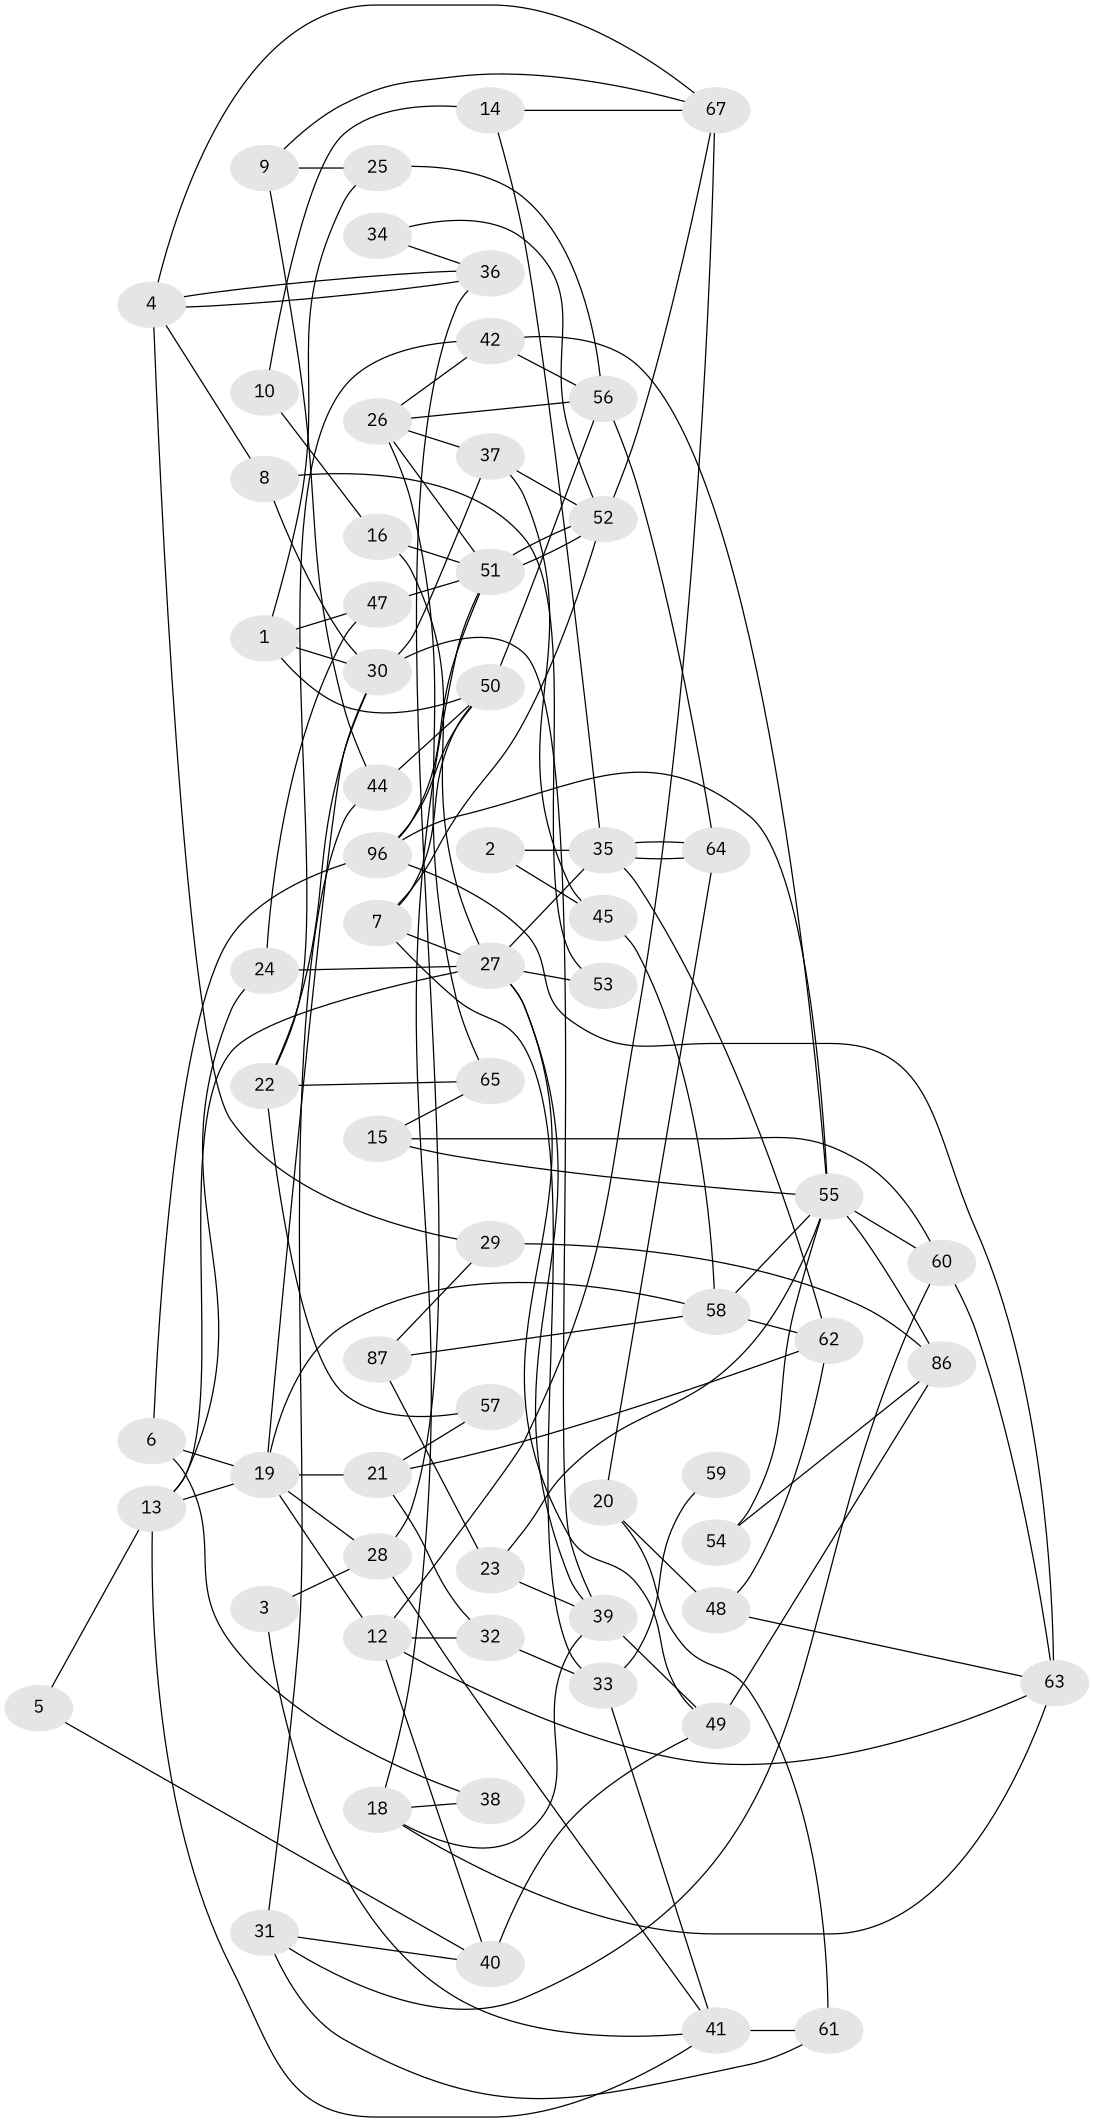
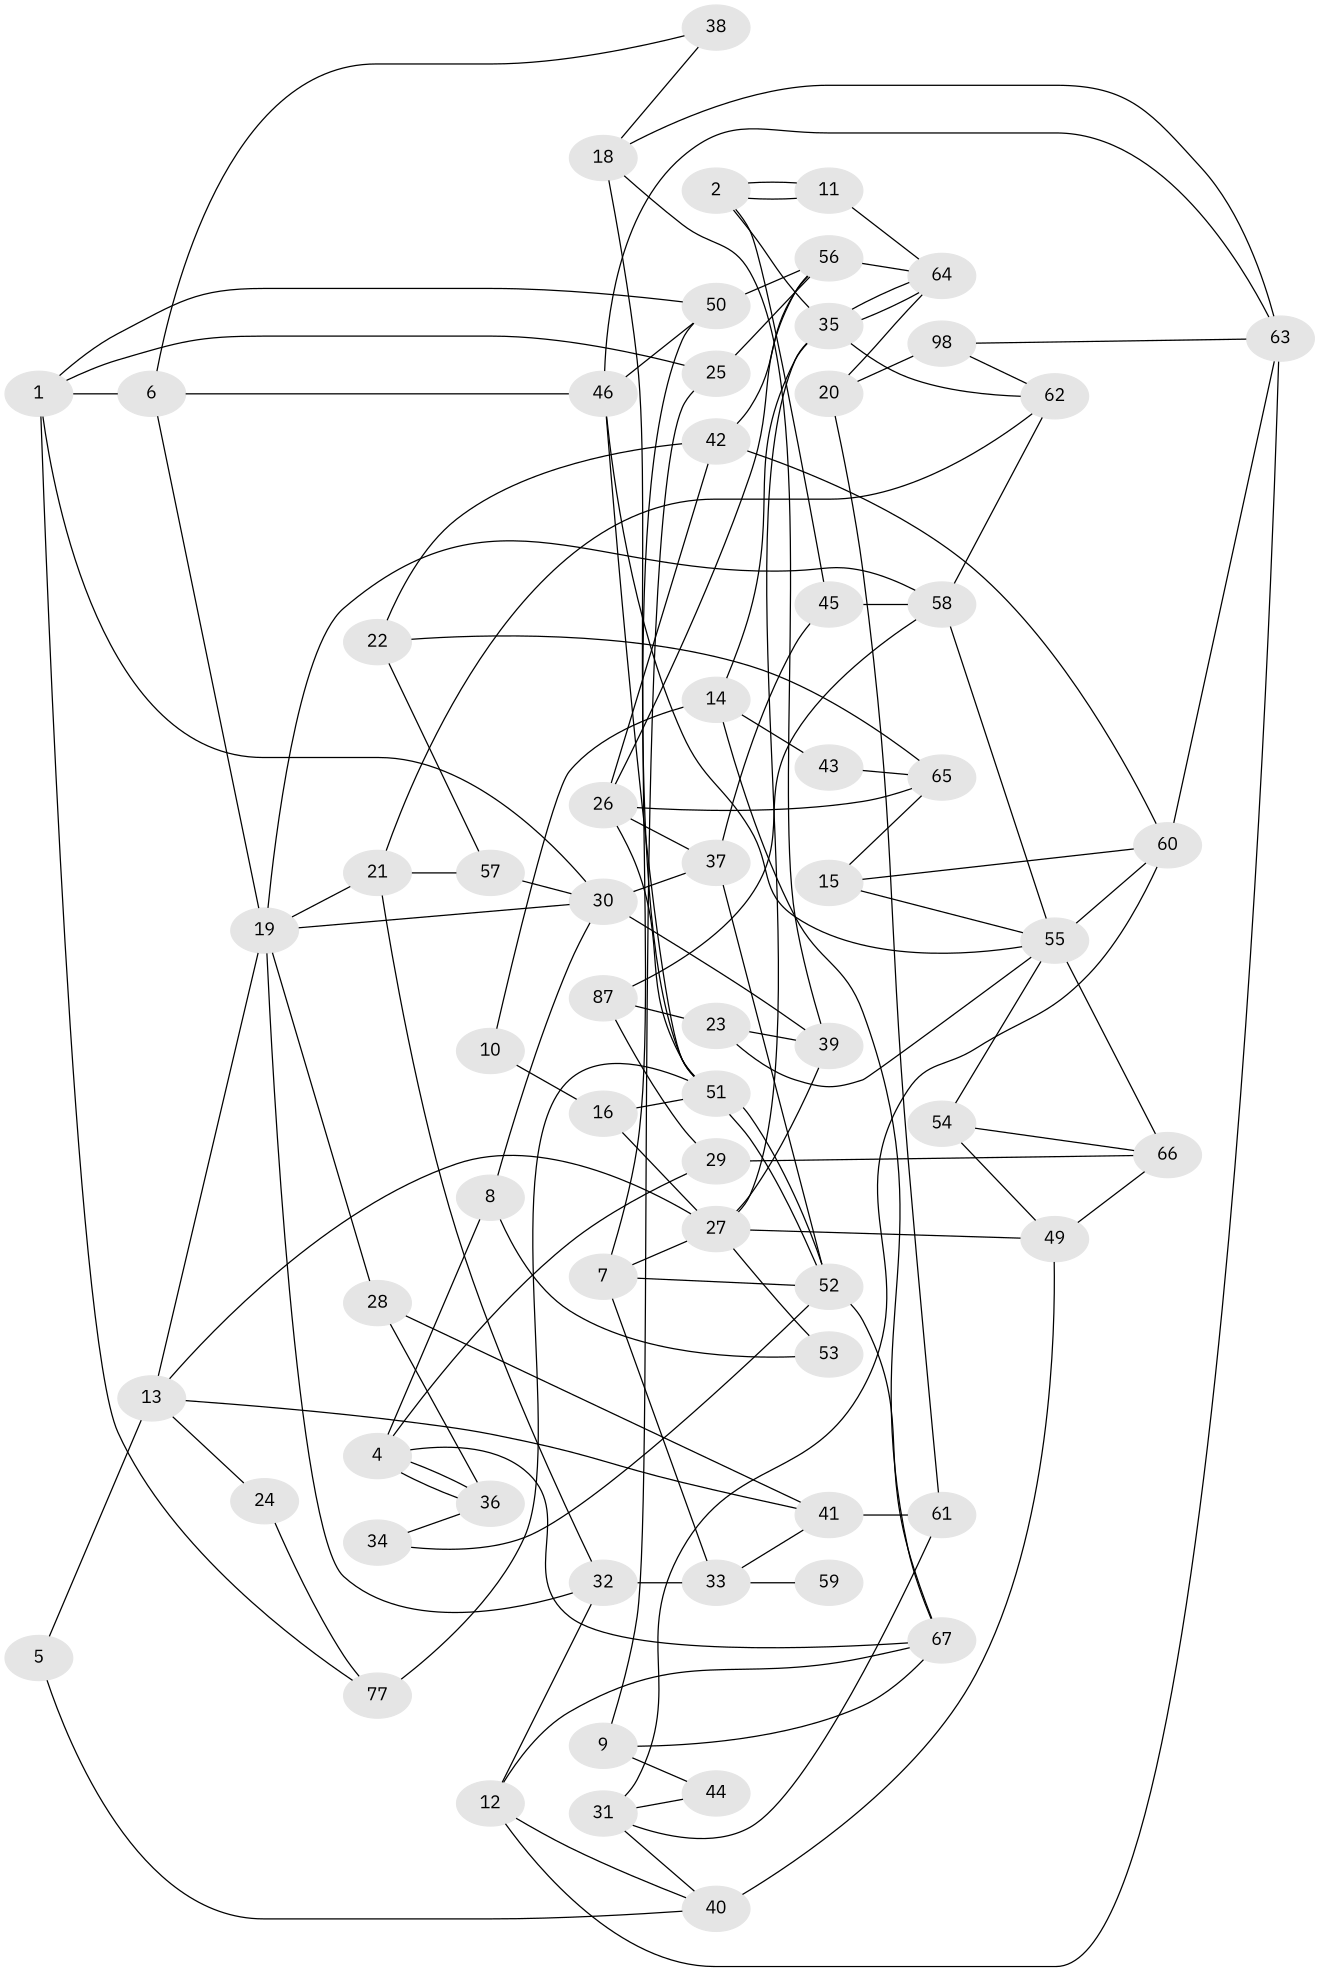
  graph {
    fontname="IBM Plex Sans"
    rankdir=LR
    node [color=gray90 fontname="IBM Plex Sans" style=filled]
    edge [fontname="IBM Plex Sans"]
    1
    6
    25
    30
-   47
+   47 [label=77]
    50
    19
    38
-   46 [label=96]
+   46
    56
    39
    37
    51
    2
+   11
    35
    45
    64
    62
    58
-   3
    28
    41
    27
    53
    49
    36
    61
    4
    8
    29
    67
-   66 [label=86]
+   66
    5
    13
    40
    24
    32
    21
    63
    55
    7
    33
    52
    59
    9
    44
    10
    14
    16
+   43
    12
    65
    15
    60
    n56 [label=87]
    23
    18
    57
    20
-   48
+   48 [label=98]
    22
    42
    26
    31
    34
    54
+   1 -- 6
    1 -- 25
    1 -- 30
    1 -- 47
    1 -- 50
    6 -- 19
    6 -- 38
    6 -- 46
    25 -- 56
    30 -- 39
    30 -- 37
    47 -- 51
    50 -- 56
    19 -- 30
    19 -- 58
    19 -- 28
-   19 -- 12
+   19 -- 32
    19 -- 21
    46 -- 50
    46 -- 51
    46 -- 63
    46 -- 55
    56 -- 64
-   39 -- 49
+   54 -- 49
    37 -- 45
    37 -- 52
    51 -- 52
    51 -- 52
+   2 -- 11
+   2 -- 11
    2 -- 35
    2 -- 45
+   11 -- 64
    35 -- 64
    35 -- 64
    35 -- 62
    45 -- 58
    58 -- 62
    58 -- 55
-   3 -- 28
-   3 -- 41
    28 -- 41
    28 -- 36
    41 -- 61
    27 -- 39
    27 -- 35
    27 -- 53
    27 -- 49
    49 -- 66
    4 -- 36
    4 -- 36
    4 -- 8
    4 -- 29
    4 -- 67
    8 -- 30
    8 -- 53
    29 -- 66
    5 -- 13
    5 -- 40
    13 -- 19
    13 -- 41
    13 -- 27
    13 -- 24
    40 -- 49
    24 -- 47
-   24 -- 27
    32 -- 33
    21 -- 62
    21 -- 32
    21 -- 57
    55 -- 66
    55 -- 60
    7 -- 50
    7 -- 27
    7 -- 33
    7 -- 52
    33 -- 41
    33 -- 59
    52 -- 67
    9 -- 25
    9 -- 67
    9 -- 44
-   44 -- 50
    10 -- 14
    10 -- 16
    14 -- 35
    14 -- 67
+   14 -- 43
    16 -- 51
    16 -- 27
+   43 -- 65
    12 -- 67
    12 -- 40
    12 -- 32
    12 -- 63
    15 -- 55
    15 -- 65
    15 -- 60
    60 -- 63
    n56 -- 58
    n56 -- 29
    n56 -- 23
    23 -- 39
    23 -- 55
    18 -- 38
    18 -- 39
    18 -- 51
    18 -- 63
    20 -- 64
    20 -- 61
    20 -- 48
    48 -- 62
    48 -- 63
-   22 -- 30
+   57 -- 30
    22 -- 65
    22 -- 57
    22 -- 42
    42 -- 56
-   42 -- 55
+   42 -- 60
    26 -- 56
    26 -- 37
    26 -- 51
    26 -- 65
    26 -- 42
    31 -- 61
    31 -- 40
    31 -- 44
    31 -- 60
    34 -- 36
    34 -- 52
    54 -- 66
    54 -- 55
  }
